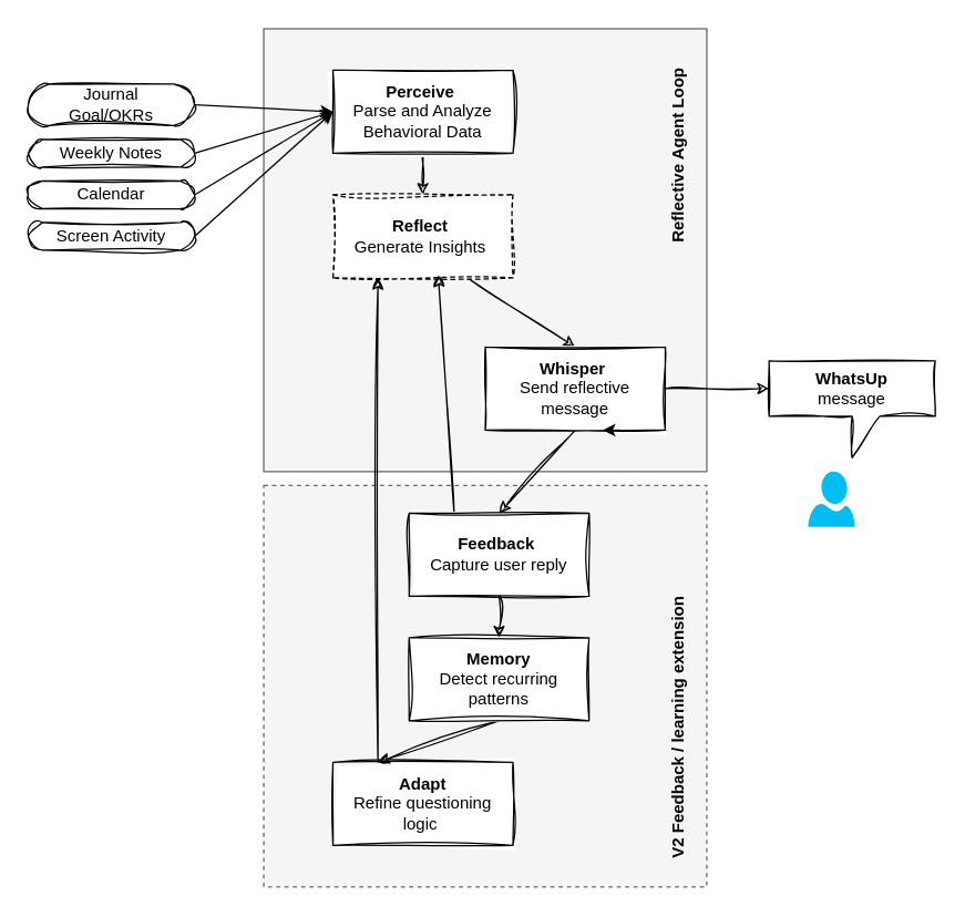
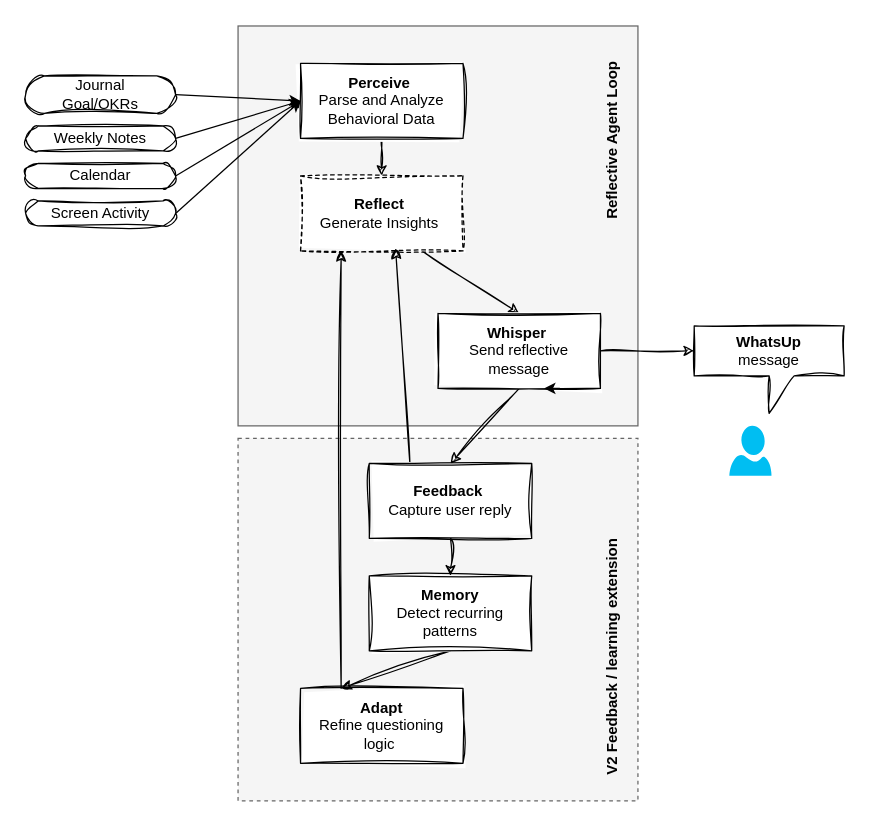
  <mxCell id="0" />
  <mxCell id="1" parent="0" />
  <mxCell id="2" value="" style="whiteSpace=wrap;html=1;glass=0;rounded=0;fillColor=#f5f5f5;fontColor=#333333;strokeColor=#666666;dashed=1;" vertex="1" parent="1"><mxGeometry x="190" y="350" width="320" height="290" as="geometry" /></mxCell>
  <mxCell id="3" value="" style="whiteSpace=wrap;html=1;aspect=fixed;glass=0;rounded=0;fillColor=#f5f5f5;fontColor=#333333;strokeColor=#666666;" vertex="1" parent="1"><mxGeometry x="190" y="20" width="320" height="320" as="geometry" /></mxCell>
  <mxCell id="4" style="edgeStyle=none;html=1;exitX=0.5;exitY=1;exitDx=0;exitDy=0;entryX=0.5;entryY=0;entryDx=0;entryDy=0;sketch=1;curveFitting=1;jiggle=2;" edge="1" parent="1" source="17" target="6"><mxGeometry relative="1" as="geometry"><mxPoint x="305" y="110" as="sourcePoint" /></mxGeometry></mxCell>
  <mxCell id="5" style="edgeStyle=none;html=1;exitX=0.75;exitY=1;exitDx=0;exitDy=0;entryX=0.5;entryY=0;entryDx=0;entryDy=0;sketch=1;curveFitting=1;jiggle=2;" edge="1" parent="1" source="6" target="8"><mxGeometry relative="1" as="geometry" /></mxCell>
  <mxCell id="6" value="&lt;b&gt;Reflect&lt;/b&gt;&amp;nbsp;&lt;div&gt;Generate Insights&amp;nbsp;&lt;/div&gt;" style="rounded=0;whiteSpace=wrap;html=1;strokeColor=default;gradientColor=none;sketch=1;curveFitting=1;jiggle=2;dashed=1;" vertex="1" parent="1"><mxGeometry x="240" y="140" width="130" height="60" as="geometry" /></mxCell>
  <mxCell id="7" style="edgeStyle=none;html=1;exitX=0.5;exitY=1;exitDx=0;exitDy=0;entryX=0.5;entryY=0;entryDx=0;entryDy=0;sketch=1;curveFitting=1;jiggle=2;" edge="1" parent="1" source="8" target="11"><mxGeometry relative="1" as="geometry" /></mxCell>
  <mxCell id="8" value="&lt;b&gt;Whisper&lt;/b&gt;&amp;nbsp;&lt;div&gt;Send reflective message&lt;/div&gt;" style="rounded=0;whiteSpace=wrap;html=1;strokeColor=default;gradientColor=none;sketch=1;curveFitting=1;jiggle=2;" vertex="1" parent="1"><mxGeometry x="350" y="250" width="130" height="60" as="geometry" /></mxCell>
  <mxCell id="9" style="edgeStyle=none;html=1;exitX=0.5;exitY=1;exitDx=0;exitDy=0;entryX=0.5;entryY=0;entryDx=0;entryDy=0;sketch=1;curveFitting=1;jiggle=2;" edge="1" parent="1" source="11" target="13"><mxGeometry relative="1" as="geometry" /></mxCell>
  <mxCell id="10" style="edgeStyle=none;html=1;exitX=0.25;exitY=0;exitDx=0;exitDy=0;entryX=0.585;entryY=0.967;entryDx=0;entryDy=0;sketch=1;curveFitting=1;jiggle=2;entryPerimeter=0;" edge="1" parent="1" source="11" target="6"><mxGeometry relative="1" as="geometry" /></mxCell>
  <mxCell id="11" value="&lt;b&gt;Feedback&lt;/b&gt;&amp;nbsp;&lt;div&gt;Capture user reply&lt;/div&gt;" style="rounded=0;whiteSpace=wrap;html=1;strokeColor=default;gradientColor=none;sketch=1;curveFitting=1;jiggle=2;" vertex="1" parent="1"><mxGeometry x="295" y="370" width="130" height="60" as="geometry" /></mxCell>
  <mxCell id="12" style="edgeStyle=none;html=1;exitX=0.5;exitY=1;exitDx=0;exitDy=0;entryX=0.25;entryY=0;entryDx=0;entryDy=0;sketch=1;curveFitting=1;jiggle=2;" edge="1" parent="1" source="13" target="14"><mxGeometry relative="1" as="geometry" /></mxCell>
  <mxCell id="13" value="&lt;b&gt;Memory&lt;/b&gt;&lt;br&gt;&lt;div&gt;Detect recurring patterns&lt;/div&gt;" style="rounded=0;whiteSpace=wrap;html=1;strokeColor=default;gradientColor=none;sketch=1;curveFitting=1;jiggle=2;" vertex="1" parent="1"><mxGeometry x="295" y="460" width="130" height="60" as="geometry" /></mxCell>
  <mxCell id="14" value="&lt;b&gt;Adapt&lt;/b&gt;&lt;br&gt;&lt;div&gt;Refine questioning logic&amp;nbsp;&lt;/div&gt;" style="rounded=0;whiteSpace=wrap;html=1;strokeColor=default;gradientColor=none;sketch=1;curveFitting=1;jiggle=2;" vertex="1" parent="1"><mxGeometry x="240" y="550" width="130" height="60" as="geometry" /></mxCell>
  <mxCell id="15" style="edgeStyle=none;html=1;exitX=0.25;exitY=0;exitDx=0;exitDy=0;sketch=1;curveFitting=1;jiggle=2;entryX=0.25;entryY=1;entryDx=0;entryDy=0;" edge="1" parent="1" source="14" target="6"><mxGeometry relative="1" as="geometry"><mxPoint x="348" y="210" as="targetPoint" /></mxGeometry></mxCell>
  <mxCell id="16" style="edgeStyle=none;html=1;exitX=0.75;exitY=1;exitDx=0;exitDy=0;entryX=0.654;entryY=1;entryDx=0;entryDy=0;entryPerimeter=0;" edge="1" parent="1" source="8" target="8"><mxGeometry relative="1" as="geometry" /></mxCell>
  <mxCell id="17" value="&lt;b&gt;Perceive&lt;/b&gt;&lt;span style=&quot;color: rgb(0, 0, 0);&quot;&gt;&amp;nbsp;&lt;/span&gt;&lt;div&gt;Parse and Analyze Behavioral Data&lt;/div&gt;" style="rounded=0;whiteSpace=wrap;html=1;strokeColor=default;gradientColor=none;sketch=1;curveFitting=1;jiggle=2;" vertex="1" parent="1"><mxGeometry x="240" y="50" width="130" height="60" as="geometry" /></mxCell>
  <mxCell id="18" style="edgeStyle=none;html=1;exitX=1;exitY=0.5;exitDx=0;exitDy=0;exitPerimeter=0;entryX=0;entryY=0.5;entryDx=0;entryDy=0;" edge="1" parent="1" source="19" target="17"><mxGeometry relative="1" as="geometry" /></mxCell>
  <mxCell id="19" value="Journal&lt;div&gt;Goal/OKRs&lt;/div&gt;" style="html=1;dashed=0;whiteSpace=wrap;shape=mxgraph.dfd.start;sketch=1;curveFitting=1;jiggle=2;" vertex="1" parent="1"><mxGeometry x="20" y="60" width="120" height="30" as="geometry" /></mxCell>
  <mxCell id="20" style="edgeStyle=none;html=1;exitX=1;exitY=0.5;exitDx=0;exitDy=0;exitPerimeter=0;" edge="1" parent="1" source="21"><mxGeometry relative="1" as="geometry"><mxPoint x="240" y="80" as="targetPoint" /></mxGeometry></mxCell>
  <mxCell id="21" value="Weekly Notes" style="html=1;dashed=0;whiteSpace=wrap;shape=mxgraph.dfd.start;sketch=1;curveFitting=1;jiggle=2;" vertex="1" parent="1"><mxGeometry x="20" y="100" width="120" height="20" as="geometry" /></mxCell>
- <mxCell id="22" style="edgeStyle=none;html=1;exitX=1;exitY=0.5;exitDx=0;exitDy=0;exitPerimeter=0;entryX=0;entryY=0.5;entryDx=0;entryDy=0;" edge="1" parent="1" source="23" target="17"><mxGeometry relative="1" as="geometry" /></mxCell>
+ <mxCell id="22" style="edgeStyle=none;html=1;exitX=1;exitY=0.5;exitDx=0;exitDy=0;exitPerimeter=0;entryX=0;entryY=0.5;entryDx=0;entryDy=0;endArrow=diamond;" edge="1" parent="1" source="23" target="17"><mxGeometry relative="1" as="geometry" /></mxCell>
  <mxCell id="23" value="Calendar" style="html=1;dashed=0;whiteSpace=wrap;shape=mxgraph.dfd.start;sketch=1;curveFitting=1;jiggle=2;" vertex="1" parent="1"><mxGeometry x="20" y="130" width="120" height="20" as="geometry" /></mxCell>
  <mxCell id="24" style="edgeStyle=none;html=1;exitX=1;exitY=0.5;exitDx=0;exitDy=0;exitPerimeter=0;" edge="1" parent="1" source="25"><mxGeometry relative="1" as="geometry"><mxPoint x="240" y="80" as="targetPoint" /><mxPoint x="150" y="160" as="sourcePoint" /></mxGeometry></mxCell>
  <mxCell id="25" value="Screen Activity" style="html=1;dashed=0;whiteSpace=wrap;shape=mxgraph.dfd.start;sketch=1;curveFitting=1;jiggle=2;" vertex="1" parent="1"><mxGeometry x="20" y="160" width="120" height="20" as="geometry" /></mxCell>
  <mxCell id="26" value="&lt;b&gt;WhatsUp&lt;/b&gt;&lt;div&gt;message&lt;/div&gt;" style="shape=callout;whiteSpace=wrap;html=1;perimeter=calloutPerimeter;sketch=1;curveFitting=1;jiggle=2;position2=0.5;" vertex="1" parent="1"><mxGeometry x="555" y="260" width="120" height="70" as="geometry" /></mxCell>
  <mxCell id="27" value="" style="verticalLabelPosition=bottom;html=1;verticalAlign=top;align=center;strokeColor=none;fillColor=#00BEF2;shape=mxgraph.azure.user;" vertex="1" parent="1"><mxGeometry x="583.13" y="340" width="33.75" height="40" as="geometry" /></mxCell>
  <mxCell id="28" style="edgeStyle=none;html=1;exitX=1;exitY=0.5;exitDx=0;exitDy=0;entryX=0;entryY=0;entryDx=0;entryDy=20;entryPerimeter=0;sketch=1;curveFitting=1;jiggle=2;" edge="1" parent="1" source="8" target="26"><mxGeometry relative="1" as="geometry"><mxPoint x="530" y="280" as="targetPoint" /></mxGeometry></mxCell>
  <mxCell id="29" value="Reflective Agent Loop&amp;nbsp;" style="text;html=1;align=center;verticalAlign=middle;whiteSpace=wrap;rounded=0;rotation=-90;fontStyle=1" vertex="1" parent="1"><mxGeometry x="420" y="95" width="140" height="30" as="geometry" /></mxCell>
  <mxCell id="30" value="V2 Feedback / learning extension" style="text;html=1;align=center;verticalAlign=middle;whiteSpace=wrap;rounded=0;rotation=-90;fontStyle=1" vertex="1" parent="1"><mxGeometry x="390" y="510" width="200" height="30" as="geometry" /></mxCell>
